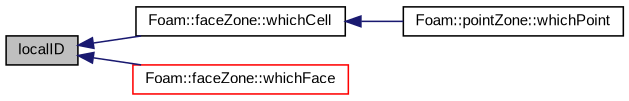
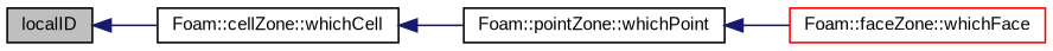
  digraph {
    fontname="Liberation Sans"
    rankdir=LR
    node [color=black fontname="Liberation Sans" fontsize=10 shape=record]
    edge [color=midnightblue dir=back fontname="Liberation Sans" fontsize=10 labelfontname=Helvetica labelfontsize=10 style=solid]
    n1 [fillcolor=grey75 fontcolor=black height=0.2 label=localID style=filled width=0.4]
-   n2 [height=0.2 label="Foam::faceZone::whichCell" width=0.4]
+   n2 [height=0.2 label="Foam::cellZone::whichCell" width=0.4]
    n3 [color=red height=0.2 label="Foam::faceZone::whichFace" width=0.4]
    n4 [height=0.2 label="Foam::pointZone::whichPoint" width=0.4]
    n1 -> n2
-   n1 -> n3
+   n4 -> n3
    n2 -> n4
  }
